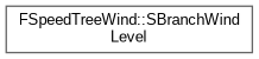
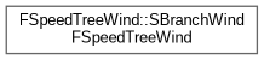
  digraph {
    rankdir=LR
    fontname="Liberation Sans"
-   n1 [color=grey40 fillcolor=white fontname="Liberation Sans" fontsize=10 height=0.2 label="FSpeedTreeWind::SBranchWind\lLevel" shape=box style=filled width=0.4]
+   n1 [color=grey40 fillcolor=white fontname="Liberation Sans" fontsize=10 height=0.2 label="FSpeedTreeWind::SBranchWind\lFSpeedTreeWind" shape=box style=filled width=0.4]
  }
